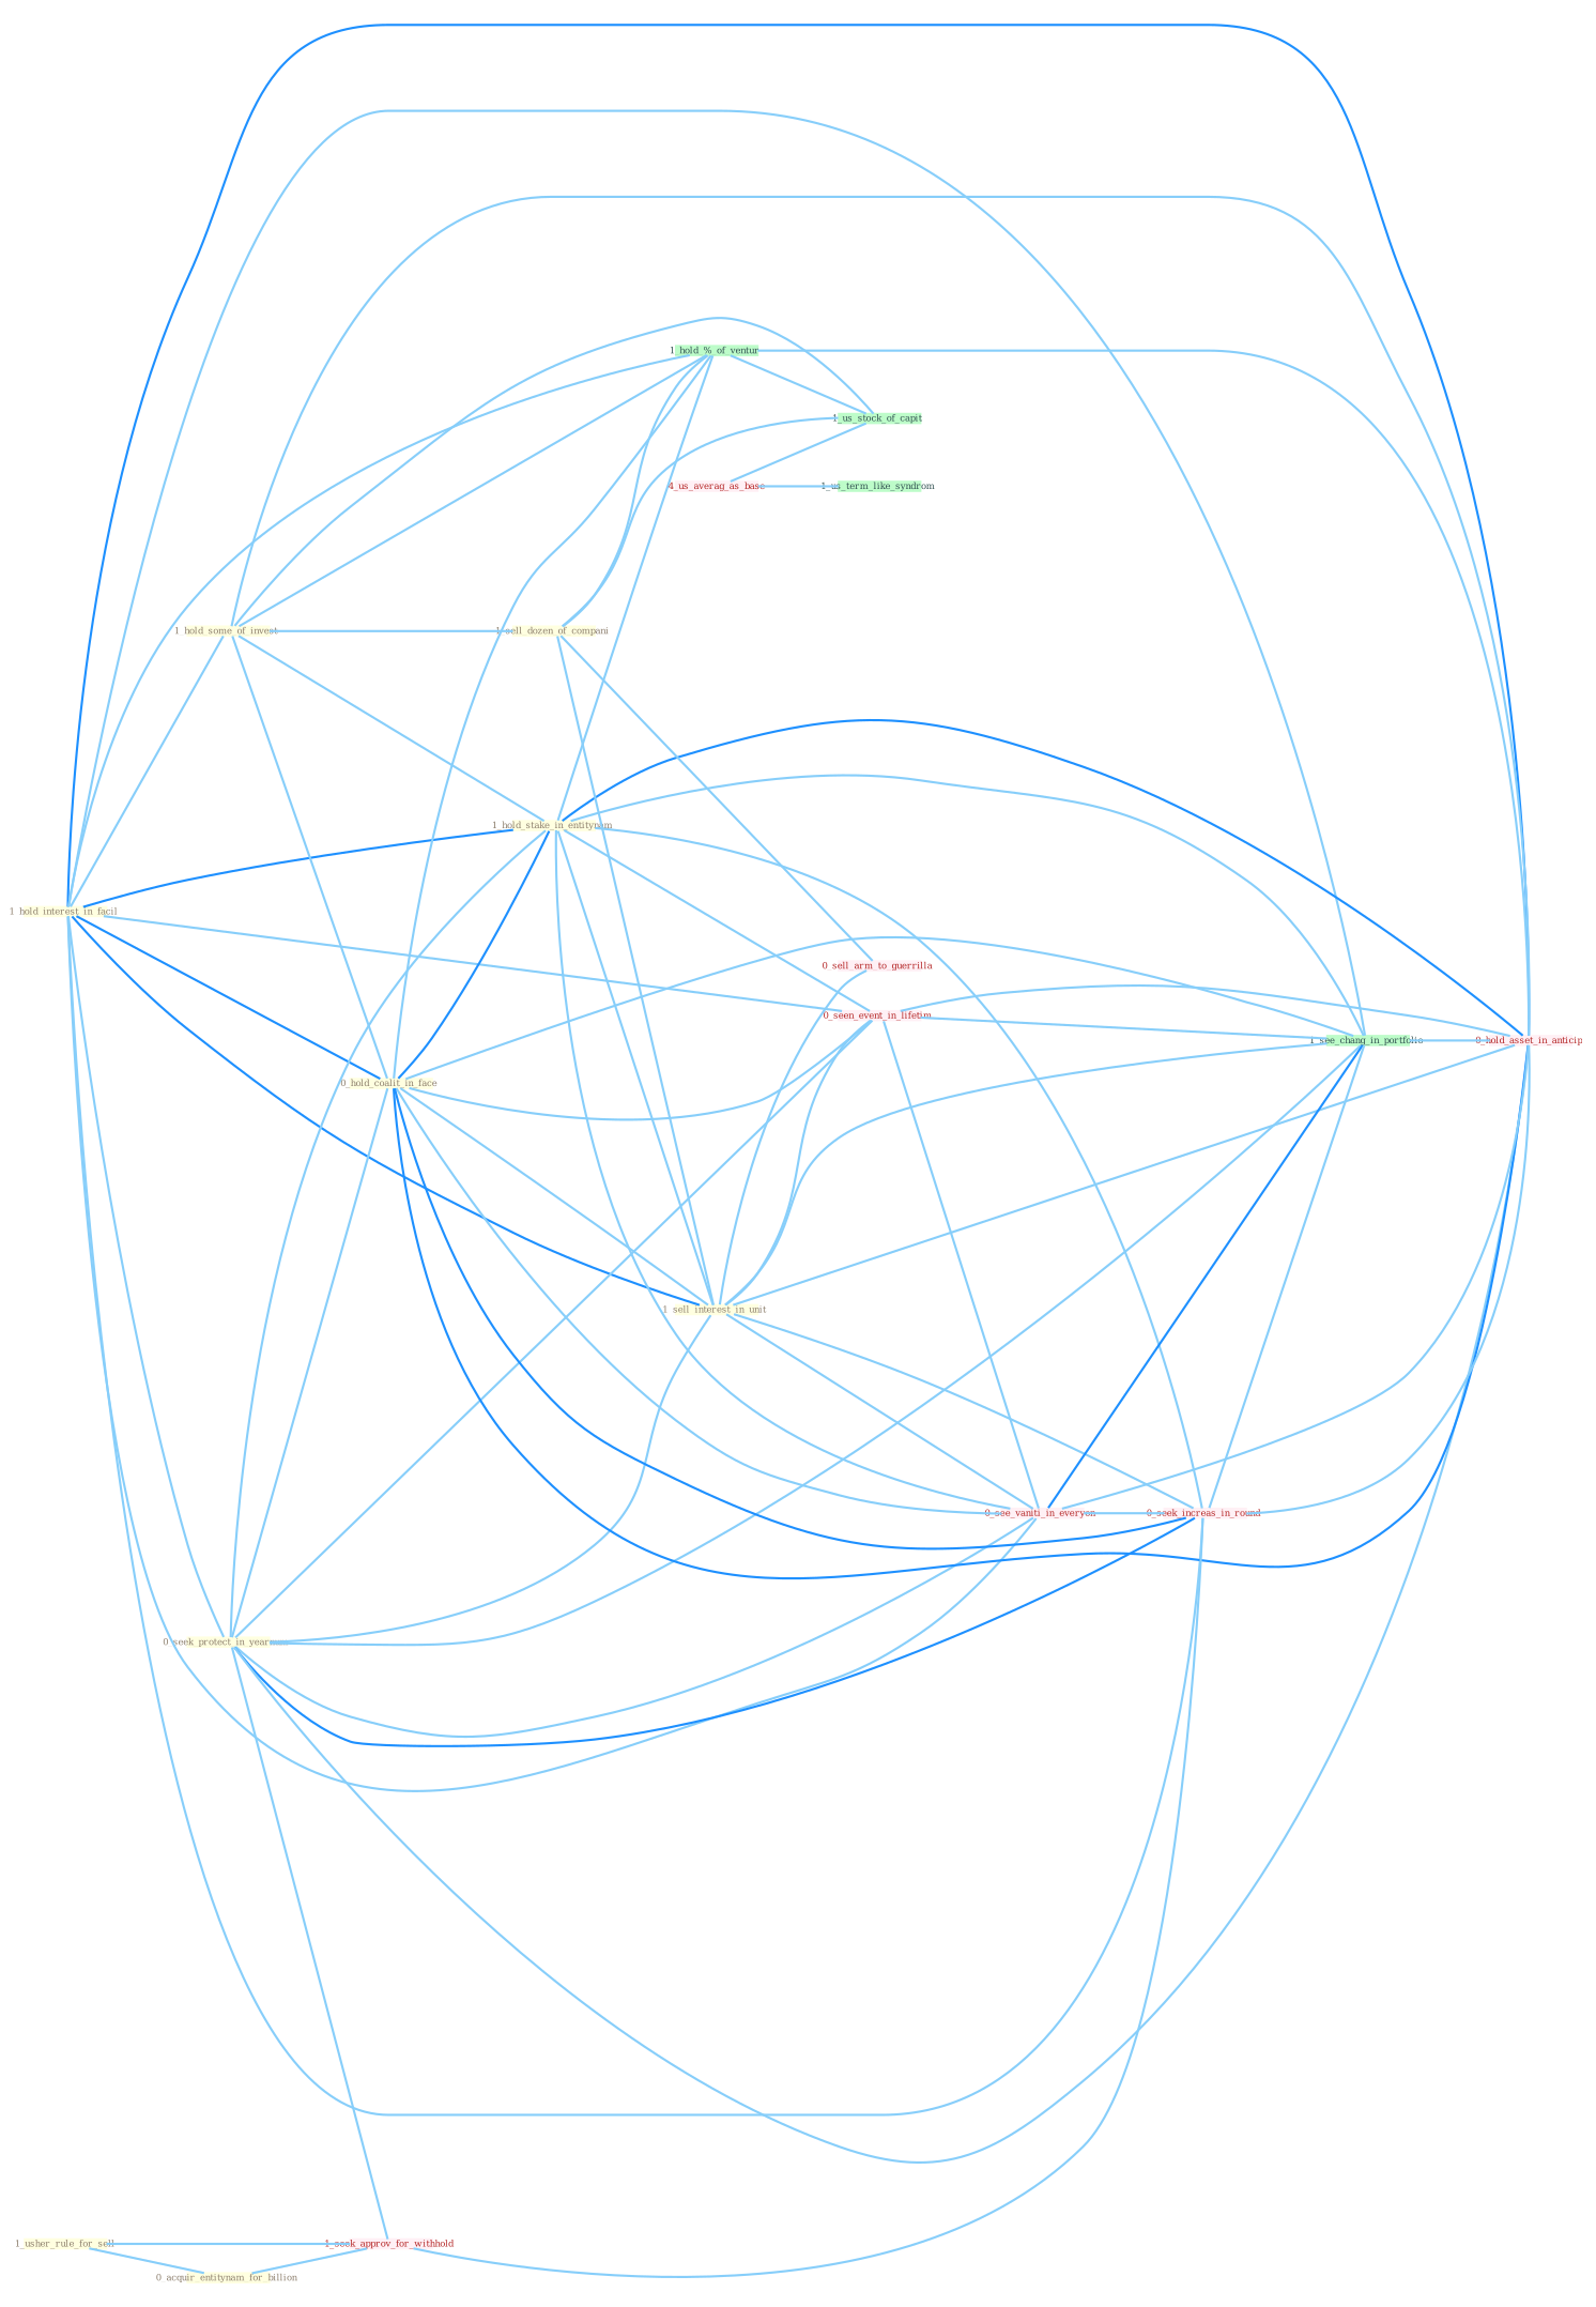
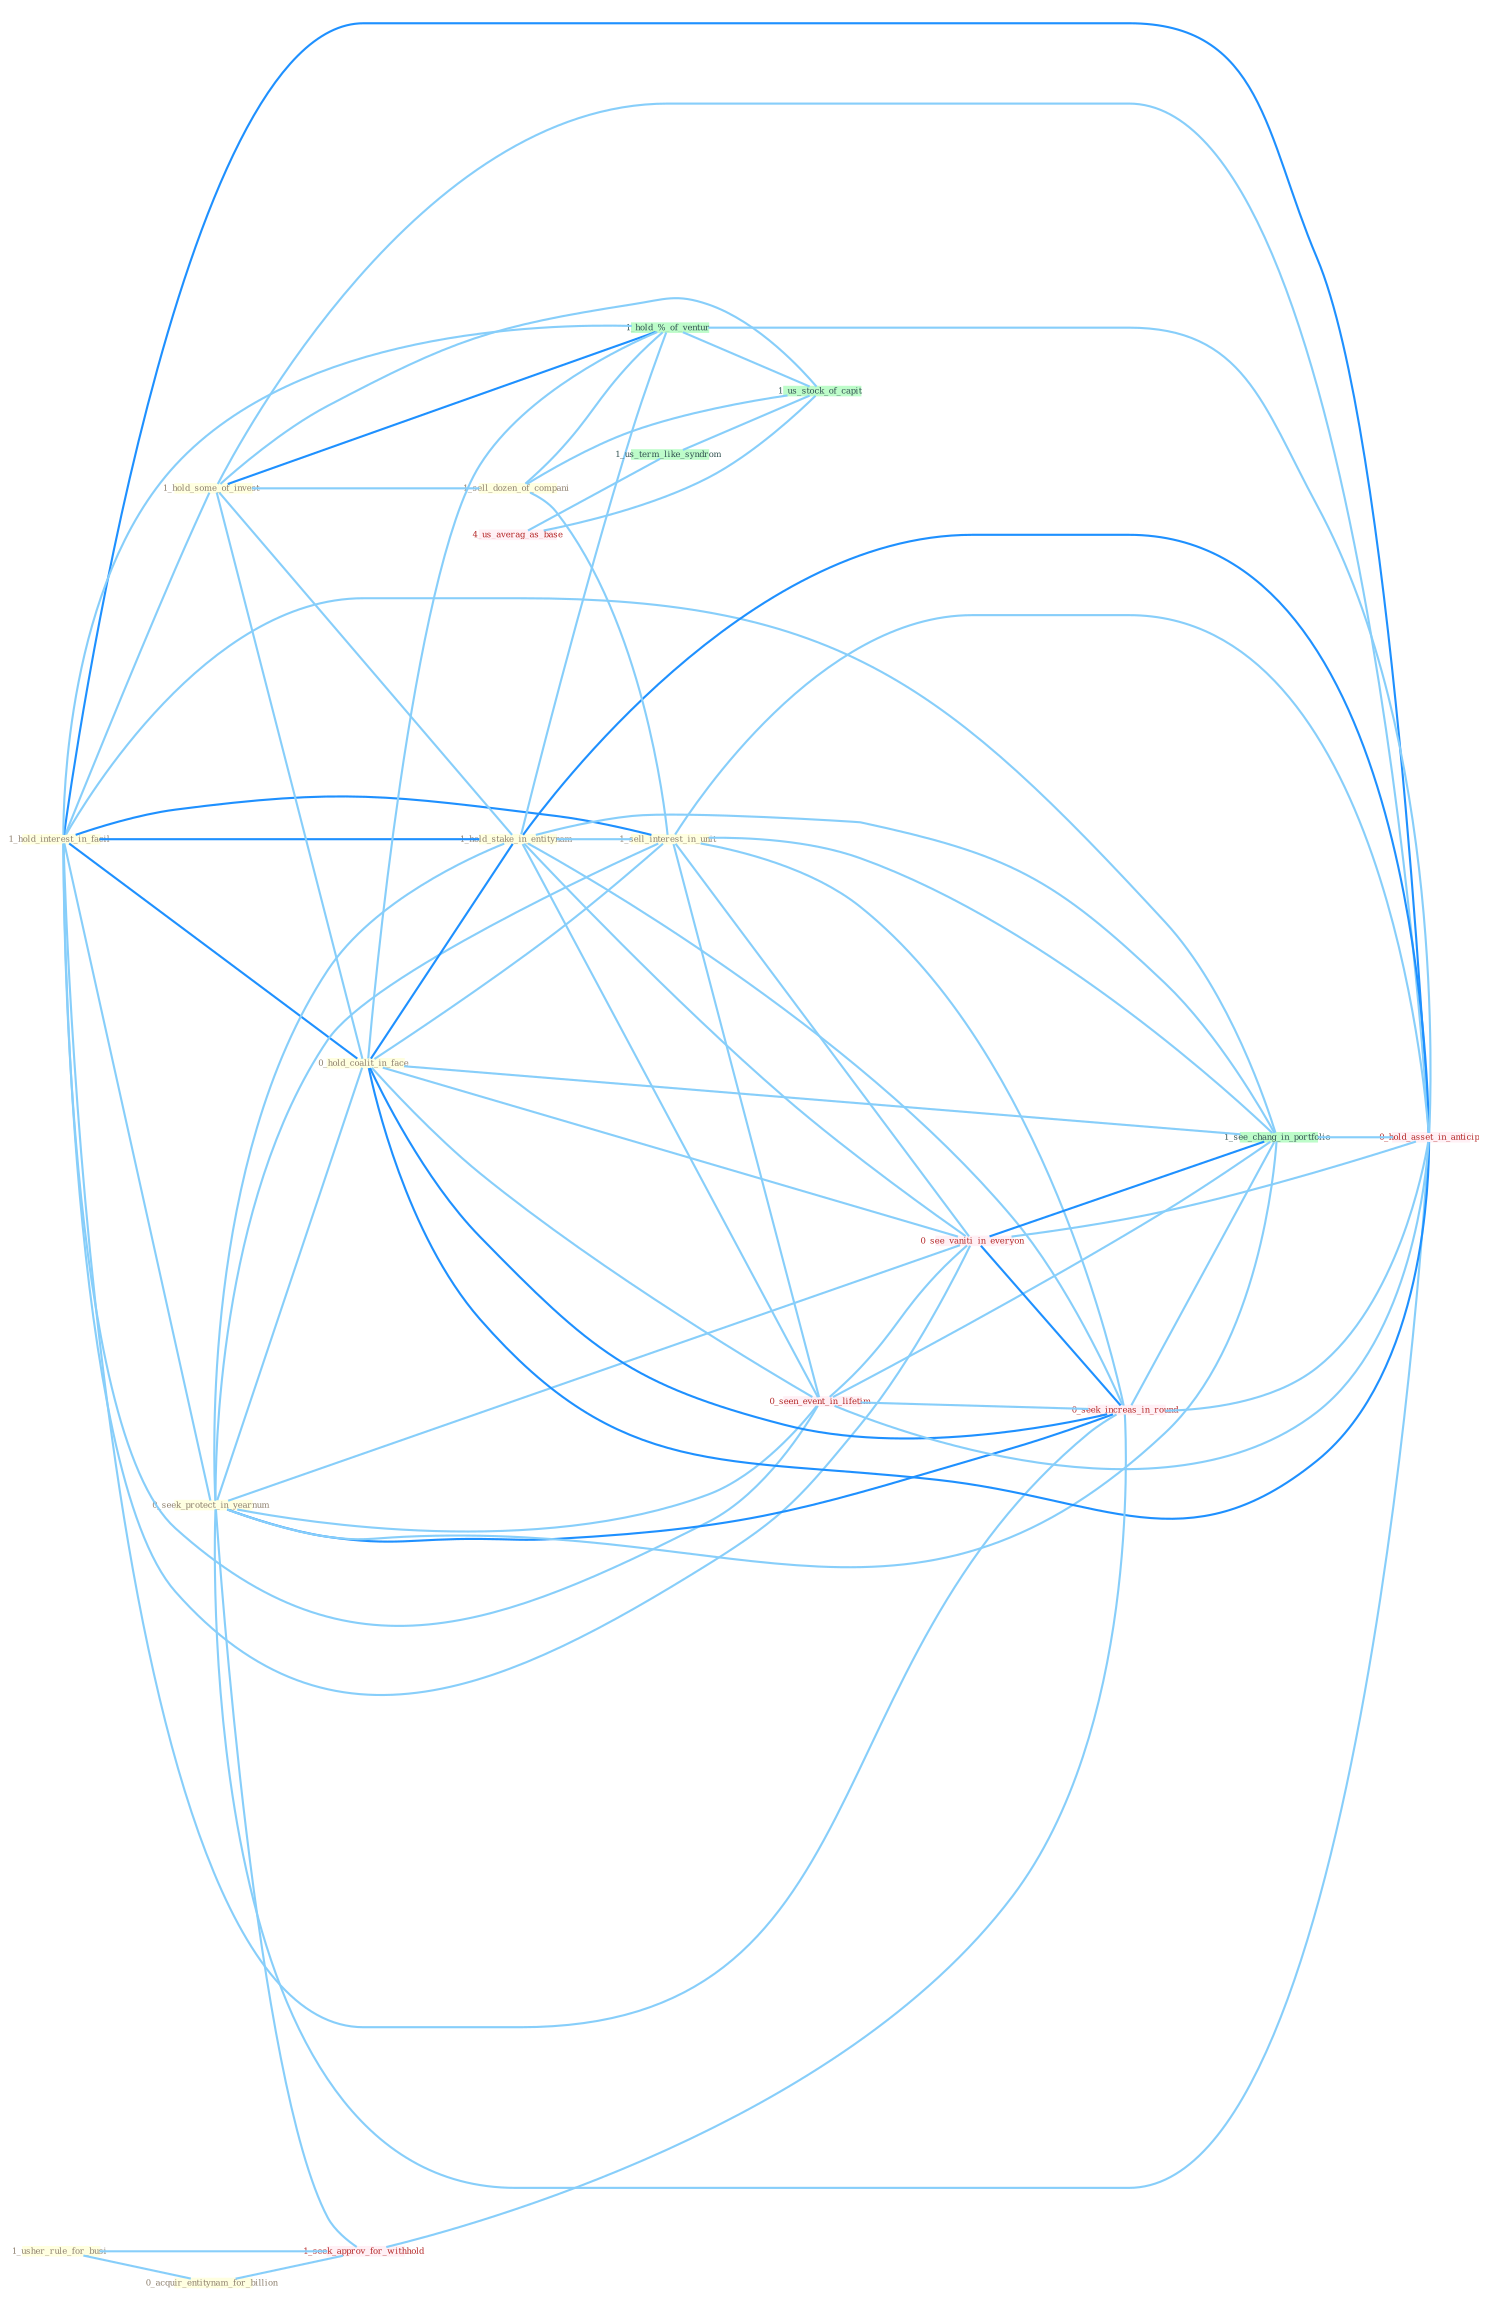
  graph {
    rankdir=LR
    node [color="#ffffe0" fixedsize=true fontcolor="#8b7d6b" fontsize=4 shape=polygon style=filled]
    edge [color="#87cefa" w=1]
    "1_hold_interest_in_facil " [height=.06 width=.5]
-   "1_usher_rule_for_busi " [height=.06 width=.5 label="1_usher_rule_for_sell"]
+   "1_usher_rule_for_busi " [height=.06 width=.5]
    "1_hold_some_of_invest " [height=.06 width=.5]
    "0_seek_protect_in_yearnum " [height=.06 width=.5]
    "0_hold_coalit_in_face " [height=.06 width=.5]
    "1_hold_stake_in_entitynam " [height=.06 width=.5]
    "0_acquir_entitynam_for_billion " [height=.06 width=.5]
    "1_sell_dozen_of_compani " [height=.06 width=.5]
    "1_sell_interest_in_unit " [height=.06 width=.5]
    "0_seen_event_in_lifetim " [color="#fff0f5" fontcolor="#b22222" height=.06 width=.5]
    n11 [color="#fff0f5" fontcolor="#b22222" height=.06 label="4_us_averag_as_base" width=.5]
    "1_seek_approv_for_withhold " [color="#fff0f5" fontcolor="#b22222" height=.06 width=.5]
    "0_see_vaniti_in_everyon " [color="#fff0f5" fontcolor="#b22222" height=.06 width=.5]
-   "0_sell_arm_to_guerrilla " [color="#fff0f5" fontcolor="#b22222" height=.06 width=.5]
    "0_seek_increas_in_round " [color="#fff0f5" fontcolor="#b22222" height=.06 width=.5]
    "0_hold_asset_in_anticip " [color="#fff0f5" fontcolor="#b22222" height=.06 width=.5]
    "1_hold_%_of_ventur " [color="#BDFCC9" fontcolor="#2f4f4f" height=.06 width=.5]
    "1_see_chang_in_portfolio " [color="#BDFCC9" fontcolor="#2f4f4f" height=.06 width=.5]
    "1_us_stock_of_capit " [color="#BDFCC9" fontcolor="#2f4f4f" height=.06 width=.5]
    "1_us_term_like_syndrom " [color="#BDFCC9" fontcolor="#2f4f4f" height=.06 width=.5]
    subgraph sub_1 {
      "1_hold_interest_in_facil "
      "1_usher_rule_for_busi "
      "1_hold_some_of_invest "
      "0_seek_protect_in_yearnum "
      "0_hold_coalit_in_face "
      "1_hold_stake_in_entitynam "
      "0_acquir_entitynam_for_billion "
      "1_sell_dozen_of_compani "
      "1_sell_interest_in_unit "
    }
    subgraph sub_2 {
      "0_seen_event_in_lifetim "
      n11
      "1_seek_approv_for_withhold "
      "0_see_vaniti_in_everyon "
-     "0_sell_arm_to_guerrilla "
      "0_seek_increas_in_round "
      "0_hold_asset_in_anticip "
    }
    "1_hold_interest_in_facil " -- "1_hold_some_of_invest "
    "1_hold_interest_in_facil " -- "0_seek_protect_in_yearnum "
    "1_hold_interest_in_facil " -- "0_hold_coalit_in_face " [color="#1e90ff" w=2]
    "1_hold_interest_in_facil " -- "1_hold_stake_in_entitynam " [color="#1e90ff" w=2]
    "1_hold_interest_in_facil " -- "1_sell_interest_in_unit " [color="#1e90ff" w=2]
    "1_hold_interest_in_facil " -- "0_seen_event_in_lifetim "
    "1_hold_interest_in_facil " -- "0_see_vaniti_in_everyon "
    "1_hold_interest_in_facil " -- "0_seek_increas_in_round "
    "1_hold_interest_in_facil " -- "0_hold_asset_in_anticip " [color="#1e90ff" w=2]
    "1_hold_interest_in_facil " -- "1_hold_%_of_ventur "
    "1_hold_interest_in_facil " -- "1_see_chang_in_portfolio "
    "1_usher_rule_for_busi " -- "0_acquir_entitynam_for_billion "
    "1_usher_rule_for_busi " -- "1_seek_approv_for_withhold "
    "1_hold_some_of_invest " -- "0_hold_coalit_in_face "
    "1_hold_some_of_invest " -- "1_hold_stake_in_entitynam "
    "1_hold_some_of_invest " -- "1_sell_dozen_of_compani "
    "1_hold_some_of_invest " -- "0_hold_asset_in_anticip "
-   "1_hold_some_of_invest " -- "1_hold_%_of_ventur " [w=2]
+   "1_hold_some_of_invest " -- "1_hold_%_of_ventur " [color="#1e90ff" w=2]
    "1_hold_some_of_invest " -- "1_us_stock_of_capit "
    "0_seek_protect_in_yearnum " -- "0_hold_coalit_in_face "
    "0_seek_protect_in_yearnum " -- "1_hold_stake_in_entitynam "
    "0_seek_protect_in_yearnum " -- "1_sell_interest_in_unit "
    "0_seek_protect_in_yearnum " -- "0_seen_event_in_lifetim "
    "0_seek_protect_in_yearnum " -- "1_seek_approv_for_withhold "
    "0_seek_protect_in_yearnum " -- "0_see_vaniti_in_everyon "
    "0_seek_protect_in_yearnum " -- "0_seek_increas_in_round " [color="#1e90ff" w=2]
    "0_seek_protect_in_yearnum " -- "0_hold_asset_in_anticip "
    "0_seek_protect_in_yearnum " -- "1_see_chang_in_portfolio "
    "0_hold_coalit_in_face " -- "1_hold_stake_in_entitynam " [color="#1e90ff" w=2]
    "0_hold_coalit_in_face " -- "1_sell_interest_in_unit "
    "0_hold_coalit_in_face " -- "0_seen_event_in_lifetim "
    "0_hold_coalit_in_face " -- "0_see_vaniti_in_everyon "
    "0_hold_coalit_in_face " -- "0_seek_increas_in_round " [color="#1e90ff"]
    "0_hold_coalit_in_face " -- "0_hold_asset_in_anticip " [color="#1e90ff" w=2]
    "0_hold_coalit_in_face " -- "1_hold_%_of_ventur "
    "0_hold_coalit_in_face " -- "1_see_chang_in_portfolio "
    "1_hold_stake_in_entitynam " -- "1_sell_interest_in_unit "
    "1_hold_stake_in_entitynam " -- "0_seen_event_in_lifetim "
    "1_hold_stake_in_entitynam " -- "0_see_vaniti_in_everyon "
    "1_hold_stake_in_entitynam " -- "0_seek_increas_in_round "
    "1_hold_stake_in_entitynam " -- "0_hold_asset_in_anticip " [color="#1e90ff" w=2]
    "1_hold_stake_in_entitynam " -- "1_hold_%_of_ventur "
    "1_hold_stake_in_entitynam " -- "1_see_chang_in_portfolio "
    "0_acquir_entitynam_for_billion " -- "1_seek_approv_for_withhold "
    "1_sell_dozen_of_compani " -- "1_sell_interest_in_unit "
-   "1_sell_dozen_of_compani " -- "0_sell_arm_to_guerrilla "
    "1_sell_dozen_of_compani " -- "1_hold_%_of_ventur "
    "1_sell_dozen_of_compani " -- "1_us_stock_of_capit "
    "1_sell_interest_in_unit " -- "0_seen_event_in_lifetim "
    "1_sell_interest_in_unit " -- "0_see_vaniti_in_everyon "
-   "1_sell_interest_in_unit " -- "0_sell_arm_to_guerrilla "
    "1_sell_interest_in_unit " -- "0_seek_increas_in_round "
    "1_sell_interest_in_unit " -- "0_hold_asset_in_anticip "
    "1_sell_interest_in_unit " -- "1_see_chang_in_portfolio "
    "0_seen_event_in_lifetim " -- "0_see_vaniti_in_everyon "
+   "0_seen_event_in_lifetim " -- "0_seek_increas_in_round "
    "0_seen_event_in_lifetim " -- "0_hold_asset_in_anticip "
    "0_seen_event_in_lifetim " -- "1_see_chang_in_portfolio "
    n11 -- "1_us_stock_of_capit "
    n11 -- "1_us_term_like_syndrom "
    "1_seek_approv_for_withhold " -- "0_seek_increas_in_round "
-   "0_see_vaniti_in_everyon " -- "0_seek_increas_in_round "
+   "0_see_vaniti_in_everyon " -- "0_seek_increas_in_round " [color="#1e90ff"]
    "0_see_vaniti_in_everyon " -- "0_hold_asset_in_anticip "
    "0_see_vaniti_in_everyon " -- "1_see_chang_in_portfolio " [color="#1e90ff" w=2]
    "0_seek_increas_in_round " -- "0_hold_asset_in_anticip "
    "0_seek_increas_in_round " -- "1_see_chang_in_portfolio "
    "1_hold_%_of_ventur " -- "0_hold_asset_in_anticip "
    "1_hold_%_of_ventur " -- "1_us_stock_of_capit "
    "1_see_chang_in_portfolio " -- "0_hold_asset_in_anticip "
+   "1_us_term_like_syndrom " -- "1_us_stock_of_capit "
  }
